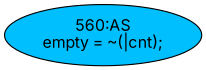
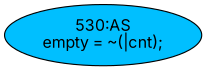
  strict digraph {
    rankdir=LR
    fontname=Inter
-   n1 [ast="<pyverilog.vparser.ast.Assign object at 0x7fac084a9810>" def_var="['empty']" fillcolor=deepskyblue label="560:AS\nempty = ~(|cnt);" statements="[]" style=filled typ=Assign use_var="['cnt']" fontname=Inter]
+   n1 [ast="<pyverilog.vparser.ast.Assign object at 0x7fac084a9810>" def_var="['empty']" fillcolor=deepskyblue label="530:AS\nempty = ~(|cnt);" statements="[]" style=filled typ=Assign use_var="['cnt']" fontname=Inter]
  }
